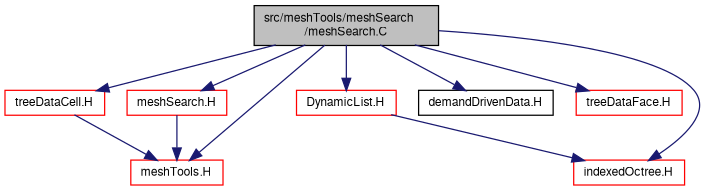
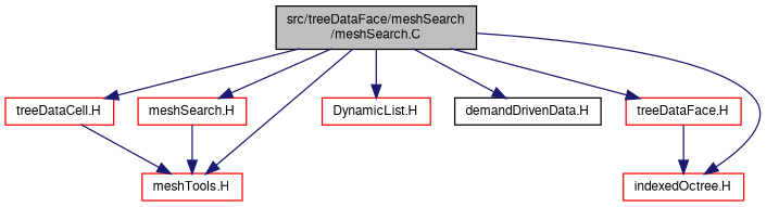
  digraph {
    node [color=red fontname=FreeSans fontsize=10 shape=record]
    edge [color=midnightblue fontname=FreeSans fontsize=10 labelfontname=FreeSans labelfontsize=10 style=solid]
-   n1 [color=black fillcolor=grey75 fontcolor=black height=0.2 label="src/meshTools/meshSearch\l/meshSearch.C" style=filled width=0.4]
+   n1 [color=black fillcolor=grey75 fontcolor=black height=0.2 label="src/treeDataFace/meshSearch\l/meshSearch.C" style=filled width=0.4]
    n2 [height=0.2 label="meshSearch.H" width=0.4]
    n3 [height=0.2 label="meshTools.H" width=0.4]
    n4 [height=0.2 label="indexedOctree.H" width=0.4]
    n5 [height=0.2 label="DynamicList.H" width=0.4]
    n6 [color=black height=0.2 label="demandDrivenData.H" width=0.4]
    n7 [height=0.2 label="treeDataCell.H" width=0.4]
    n8 [height=0.2 label="treeDataFace.H" width=0.4]
    n1 -> n2
    n1 -> n3
    n1 -> n4
    n1 -> n5
    n1 -> n6
    n1 -> n7
    n1 -> n8
    n2 -> n3
    n7 -> n3
-   n5 -> n4
+   n8 -> n4
  }
